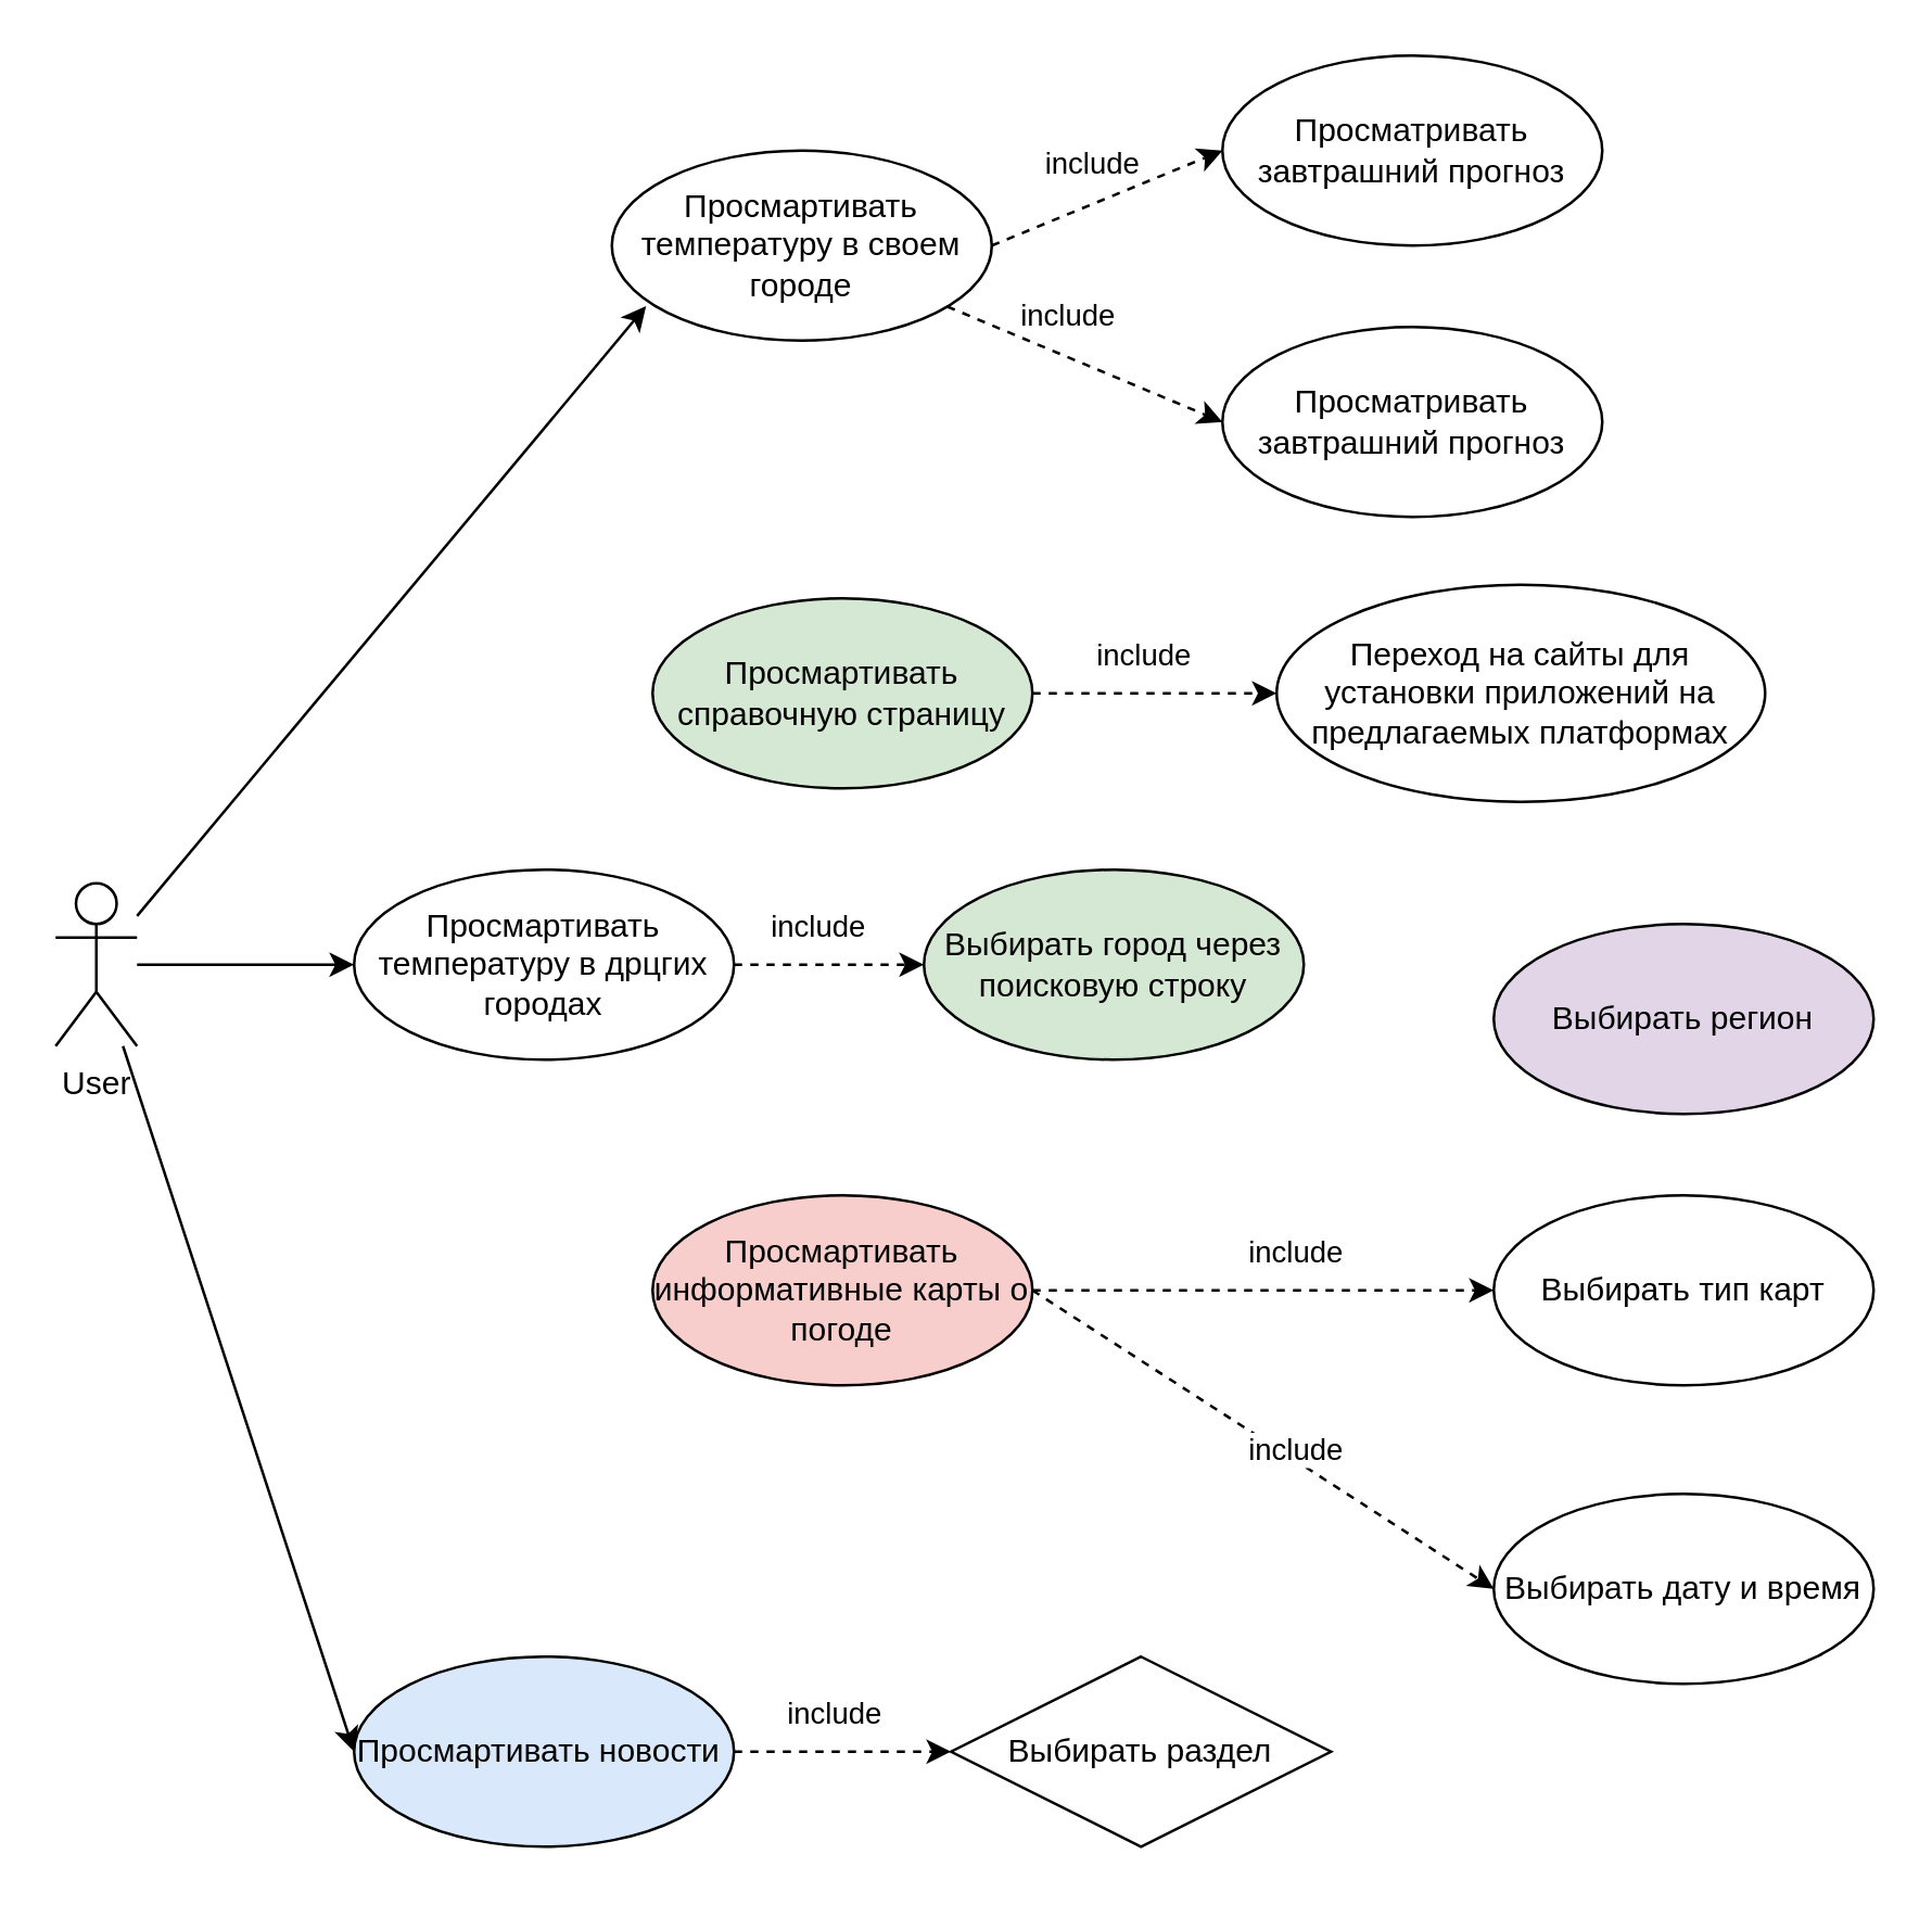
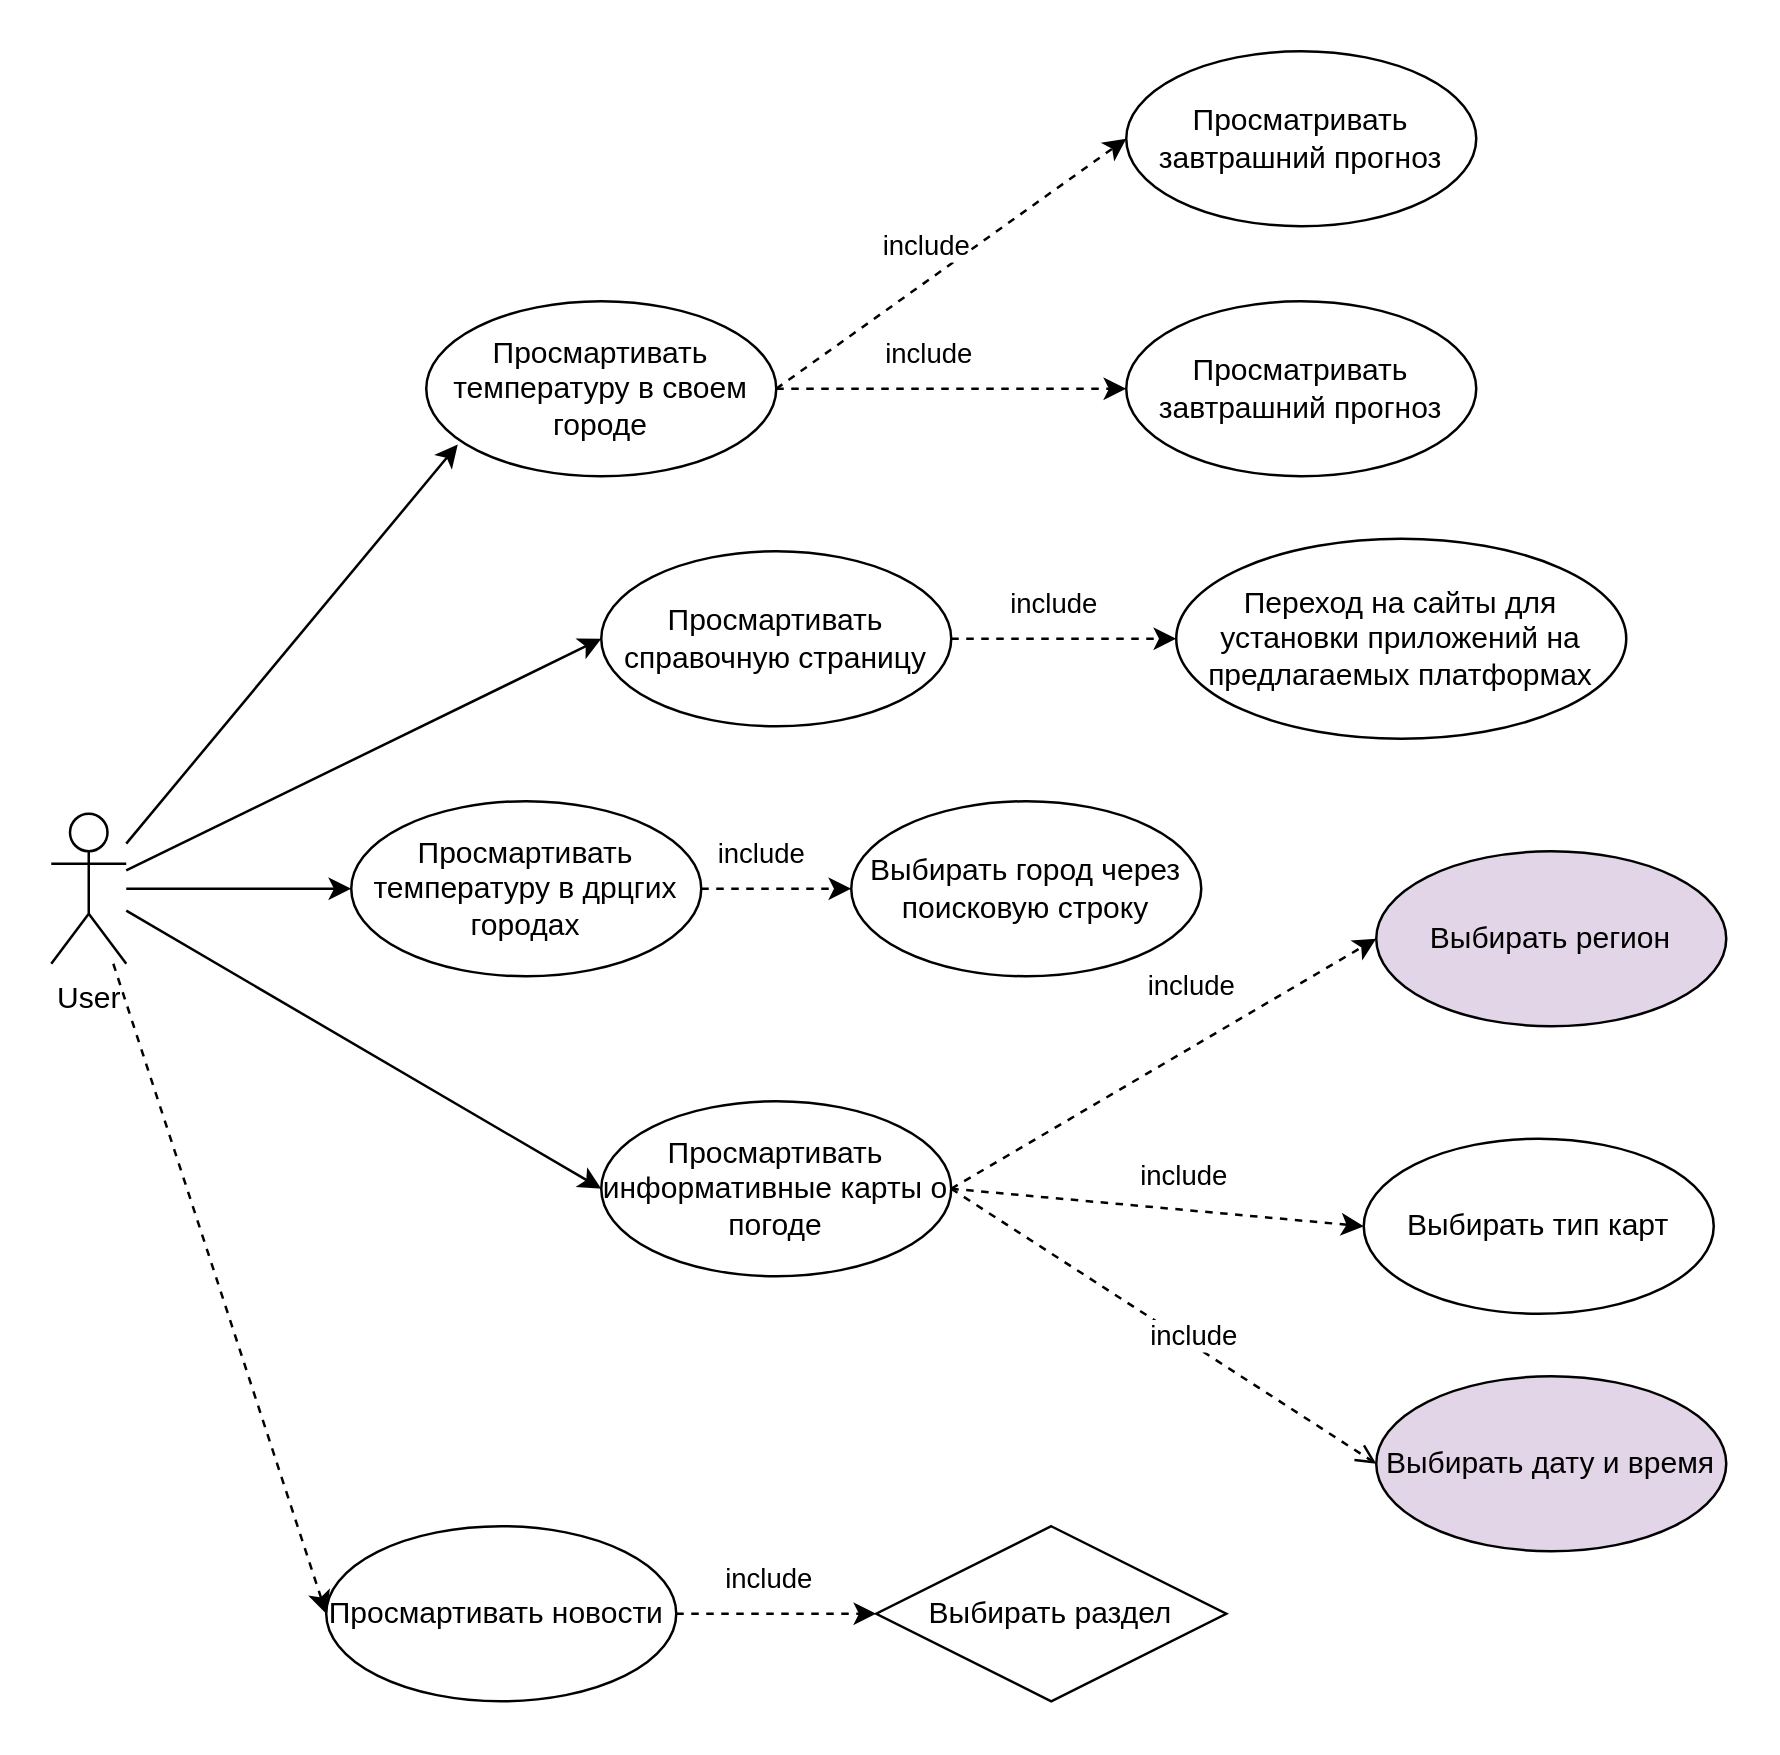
  <mxCell id="0" />
  <mxCell id="1" parent="0" />
  <mxCell id="2" style="edgeStyle=none;html=1;entryX=0.09;entryY=0.819;entryDx=0;entryDy=0;entryPerimeter=0;" edge="1" parent="1" source="7" target="10"><mxGeometry relative="1" as="geometry" /></mxCell>
+ <mxCell id="3" style="edgeStyle=none;html=1;entryX=0;entryY=0.5;entryDx=0;entryDy=0;" edge="1" parent="1" source="7" target="18"><mxGeometry relative="1" as="geometry" /></mxCell>
  <mxCell id="4" style="edgeStyle=none;html=1;entryX=0;entryY=0.5;entryDx=0;entryDy=0;" edge="1" parent="1" source="7" target="13"><mxGeometry relative="1" as="geometry" /></mxCell>
- <mxCell id="6" style="edgeStyle=none;html=1;entryX=0;entryY=0.5;entryDx=0;entryDy=0;" edge="1" parent="1" source="7" target="14"><mxGeometry relative="1" as="geometry" /></mxCell>
+ <mxCell id="5" style="edgeStyle=none;html=1;entryX=0;entryY=0.5;entryDx=0;entryDy=0;" edge="1" parent="1" source="7" target="15"><mxGeometry relative="1" as="geometry" /></mxCell>
+ <mxCell id="6" style="edgeStyle=none;html=1;entryX=0;entryY=0.5;entryDx=0;entryDy=0;dashed=1;" edge="1" parent="1" source="7" target="14"><mxGeometry relative="1" as="geometry" /></mxCell>
  <mxCell id="7" value="User" style="shape=umlActor;verticalLabelPosition=bottom;verticalAlign=top;html=1;" vertex="1" parent="1"><mxGeometry x="20" y="325" width="30" height="60" as="geometry" /></mxCell>
  <mxCell id="8" style="edgeStyle=none;html=1;entryX=0;entryY=0.5;entryDx=0;entryDy=0;dashed=1;" edge="1" parent="1" source="10" target="20"><mxGeometry relative="1" as="geometry" /></mxCell>
  <mxCell id="9" value="include" style="edgeLabel;html=1;align=center;verticalAlign=middle;resizable=0;points=[];" vertex="1" connectable="0" parent="8"><mxGeometry x="-0.138" y="1" relative="1" as="geometry"><mxPoint y="-14" as="offset" /></mxGeometry></mxCell>
- <mxCell id="10" value="Просмартивать температуру в своем городе" style="ellipse;whiteSpace=wrap;html=1;" vertex="1" parent="1"><mxGeometry x="225" y="55" width="140" height="70" as="geometry" /></mxCell>
+ <mxCell id="10" value="Просмартивать температуру в своем городе" style="ellipse;whiteSpace=wrap;html=1;" vertex="1" parent="1"><mxGeometry x="170" width="140" height="70" as="geometry" y="120" /></mxCell>
  <mxCell id="11" style="edgeStyle=none;html=1;entryX=0;entryY=0.5;entryDx=0;entryDy=0;dashed=1;" edge="1" parent="1" source="13" target="19"><mxGeometry relative="1" as="geometry" /></mxCell>
  <mxCell id="12" value="include" style="edgeLabel;html=1;align=center;verticalAlign=middle;resizable=0;points=[];" vertex="1" connectable="0" parent="11"><mxGeometry x="0.333" relative="1" as="geometry"><mxPoint x="-17" y="-15" as="offset" /></mxGeometry></mxCell>
- <mxCell id="13" value="Просмартивать температуру в дрцгих городах" style="ellipse;whiteSpace=wrap;html=1;" vertex="1" parent="1"><mxGeometry x="130" y="320" width="140" height="70" as="geometry" /></mxCell>
- <mxCell id="14" value="Просмартивать новости&amp;nbsp;" style="ellipse;whiteSpace=wrap;html=1;fillColor=#dae8fc;" vertex="1" parent="1"><mxGeometry x="130" y="610" width="140" height="70" as="geometry" /></mxCell>
- <mxCell id="15" value="Просмартивать информативные карты о погоде" style="ellipse;whiteSpace=wrap;html=1;fillColor=#f8cecc;" vertex="1" parent="1"><mxGeometry x="240" y="440" width="140" height="70" as="geometry" /></mxCell>
+ <mxCell id="13" value="Просмартивать температуру в дрцгих городах" style="ellipse;whiteSpace=wrap;html=1;" vertex="1" parent="1"><mxGeometry x="140" y="320" width="140" height="70" as="geometry" /></mxCell>
+ <mxCell id="14" value="Просмартивать новости&amp;nbsp;" style="ellipse;whiteSpace=wrap;html=1;" vertex="1" parent="1"><mxGeometry x="130" y="610" width="140" height="70" as="geometry" /></mxCell>
+ <mxCell id="15" value="Просмартивать информативные карты о погоде" style="ellipse;whiteSpace=wrap;html=1;" vertex="1" parent="1"><mxGeometry x="240" y="440" width="140" height="70" as="geometry" /></mxCell>
  <mxCell id="16" style="edgeStyle=none;html=1;entryX=0;entryY=0.5;entryDx=0;entryDy=0;dashed=1;" edge="1" parent="1" source="18" target="36"><mxGeometry relative="1" as="geometry" /></mxCell>
  <mxCell id="17" value="include" style="edgeLabel;html=1;align=center;verticalAlign=middle;resizable=0;points=[];" vertex="1" connectable="0" parent="16"><mxGeometry x="-0.185" y="1" relative="1" as="geometry"><mxPoint x="3" y="-14" as="offset" /></mxGeometry></mxCell>
- <mxCell id="18" value="Просмартивать справочную страницу" style="ellipse;whiteSpace=wrap;html=1;fillColor=#d5e8d4;" vertex="1" parent="1"><mxGeometry x="240" y="220" width="140" height="70" as="geometry" /></mxCell>
- <mxCell id="19" value="Выбирать город через поисковую строку" style="ellipse;whiteSpace=wrap;html=1;fillColor=#d5e8d4;" vertex="1" parent="1"><mxGeometry x="340" y="320" width="140" height="70" as="geometry" /></mxCell>
+ <mxCell id="18" value="Просмартивать справочную страницу" style="ellipse;whiteSpace=wrap;html=1;" vertex="1" parent="1"><mxGeometry x="240" y="220" width="140" height="70" as="geometry" /></mxCell>
+ <mxCell id="19" value="Выбирать город через поисковую строку" style="ellipse;whiteSpace=wrap;html=1;" vertex="1" parent="1"><mxGeometry x="340" y="320" width="140" height="70" as="geometry" /></mxCell>
  <mxCell id="20" value="Просматривать завтрашний прогноз" style="ellipse;whiteSpace=wrap;html=1;" vertex="1" parent="1"><mxGeometry x="450" width="140" height="70" as="geometry" y="120" /></mxCell>
  <mxCell id="21" value="Просматривать завтрашний прогноз" style="ellipse;whiteSpace=wrap;html=1;" vertex="1" parent="1"><mxGeometry x="450" y="20" width="140" height="70" as="geometry" /></mxCell>
  <mxCell id="22" style="edgeStyle=none;html=1;entryX=0;entryY=0.5;entryDx=0;entryDy=0;dashed=1;exitX=1;exitY=0.5;exitDx=0;exitDy=0;" edge="1" parent="1" source="10" target="21"><mxGeometry relative="1" as="geometry"><mxPoint x="250" y="80" as="sourcePoint" /><mxPoint x="320" y="80" as="targetPoint" /></mxGeometry></mxCell>
  <mxCell id="23" value="include" style="edgeLabel;html=1;align=center;verticalAlign=middle;resizable=0;points=[];" vertex="1" connectable="0" parent="22"><mxGeometry x="-0.138" y="1" relative="1" as="geometry"><mxPoint y="-14" as="offset" /></mxGeometry></mxCell>
  <mxCell id="24" value="Выбирать регион" style="ellipse;whiteSpace=wrap;html=1;fillColor=#e1d5e7;" vertex="1" parent="1"><mxGeometry x="550" y="340" width="140" height="70" as="geometry" /></mxCell>
- <mxCell id="25" value="Выбирать тип карт" style="ellipse;whiteSpace=wrap;html=1;" vertex="1" parent="1"><mxGeometry x="550" y="440" width="140" height="70" as="geometry" /></mxCell>
- <mxCell id="26" value="Выбирать дату и время" style="ellipse;whiteSpace=wrap;html=1;" vertex="1" parent="1"><mxGeometry x="550" y="550" width="140" height="70" as="geometry" /></mxCell>
+ <mxCell id="25" value="Выбирать тип карт" style="ellipse;whiteSpace=wrap;html=1;" vertex="1" parent="1"><mxGeometry x="545" y="455" width="140" height="70" as="geometry" /></mxCell>
+ <mxCell id="26" value="Выбирать дату и время" style="ellipse;whiteSpace=wrap;html=1;fillColor=#e1d5e7;" vertex="1" parent="1"><mxGeometry x="550" y="550" width="140" height="70" as="geometry" /></mxCell>
+ <mxCell id="27" style="edgeStyle=none;html=1;entryX=0;entryY=0.5;entryDx=0;entryDy=0;dashed=1;exitX=1;exitY=0.5;exitDx=0;exitDy=0;" edge="1" parent="1" source="15" target="24"><mxGeometry relative="1" as="geometry"><mxPoint x="400" y="474.33" as="sourcePoint" /><mxPoint x="470" y="474.33" as="targetPoint" /></mxGeometry></mxCell>
+ <mxCell id="28" value="include" style="edgeLabel;html=1;align=center;verticalAlign=middle;resizable=0;points=[];" vertex="1" connectable="0" parent="27"><mxGeometry x="0.333" relative="1" as="geometry"><mxPoint x="-17" y="-15" as="offset" /></mxGeometry></mxCell>
  <mxCell id="29" style="edgeStyle=none;html=1;entryX=0;entryY=0.5;entryDx=0;entryDy=0;dashed=1;exitX=1;exitY=0.5;exitDx=0;exitDy=0;" edge="1" parent="1" source="15" target="25"><mxGeometry relative="1" as="geometry"><mxPoint x="390" y="485" as="sourcePoint" /><mxPoint x="470" y="435" as="targetPoint" /></mxGeometry></mxCell>
  <mxCell id="30" value="include" style="edgeLabel;html=1;align=center;verticalAlign=middle;resizable=0;points=[];" vertex="1" connectable="0" parent="29"><mxGeometry x="0.333" relative="1" as="geometry"><mxPoint x="-17" y="-15" as="offset" /></mxGeometry></mxCell>
- <mxCell id="31" style="edgeStyle=none;html=1;entryX=0;entryY=0.5;entryDx=0;entryDy=0;dashed=1;exitX=1;exitY=0.5;exitDx=0;exitDy=0;" edge="1" parent="1" source="15" target="26"><mxGeometry relative="1" as="geometry"><mxPoint x="400" y="495" as="sourcePoint" /><mxPoint x="480" y="445" as="targetPoint" /></mxGeometry></mxCell>
+ <mxCell id="31" style="edgeStyle=none;html=1;entryX=0;entryY=0.5;entryDx=0;entryDy=0;dashed=1;exitX=1;exitY=0.5;exitDx=0;exitDy=0;endArrow=open;" edge="1" parent="1" source="15" target="26"><mxGeometry relative="1" as="geometry"><mxPoint x="400" y="495" as="sourcePoint" /><mxPoint x="480" y="445" as="targetPoint" /></mxGeometry></mxCell>
  <mxCell id="32" value="include" style="edgeLabel;html=1;align=center;verticalAlign=middle;resizable=0;points=[];" vertex="1" connectable="0" parent="31"><mxGeometry x="0.333" relative="1" as="geometry"><mxPoint x="-17" y="-15" as="offset" /></mxGeometry></mxCell>
  <mxCell id="33" value="Выбирать раздел" style="rhombus;whiteSpace=wrap;html=1;" vertex="1" parent="1"><mxGeometry x="350" y="610" width="140" height="70" as="geometry" /></mxCell>
  <mxCell id="34" style="edgeStyle=none;html=1;entryX=0;entryY=0.5;entryDx=0;entryDy=0;dashed=1;" edge="1" parent="1" target="33"><mxGeometry relative="1" as="geometry"><mxPoint x="270" y="645" as="sourcePoint" /><mxPoint x="390" y="725" as="targetPoint" /></mxGeometry></mxCell>
  <mxCell id="35" value="include" style="edgeLabel;html=1;align=center;verticalAlign=middle;resizable=0;points=[];" vertex="1" connectable="0" parent="34"><mxGeometry x="0.333" relative="1" as="geometry"><mxPoint x="-17" y="-15" as="offset" /></mxGeometry></mxCell>
  <mxCell id="36" value="Переход на сайты для установки приложений на предлагаемых платформах" style="ellipse;whiteSpace=wrap;html=1;" vertex="1" parent="1"><mxGeometry x="470" y="215" width="180" height="80" as="geometry" /></mxCell>
